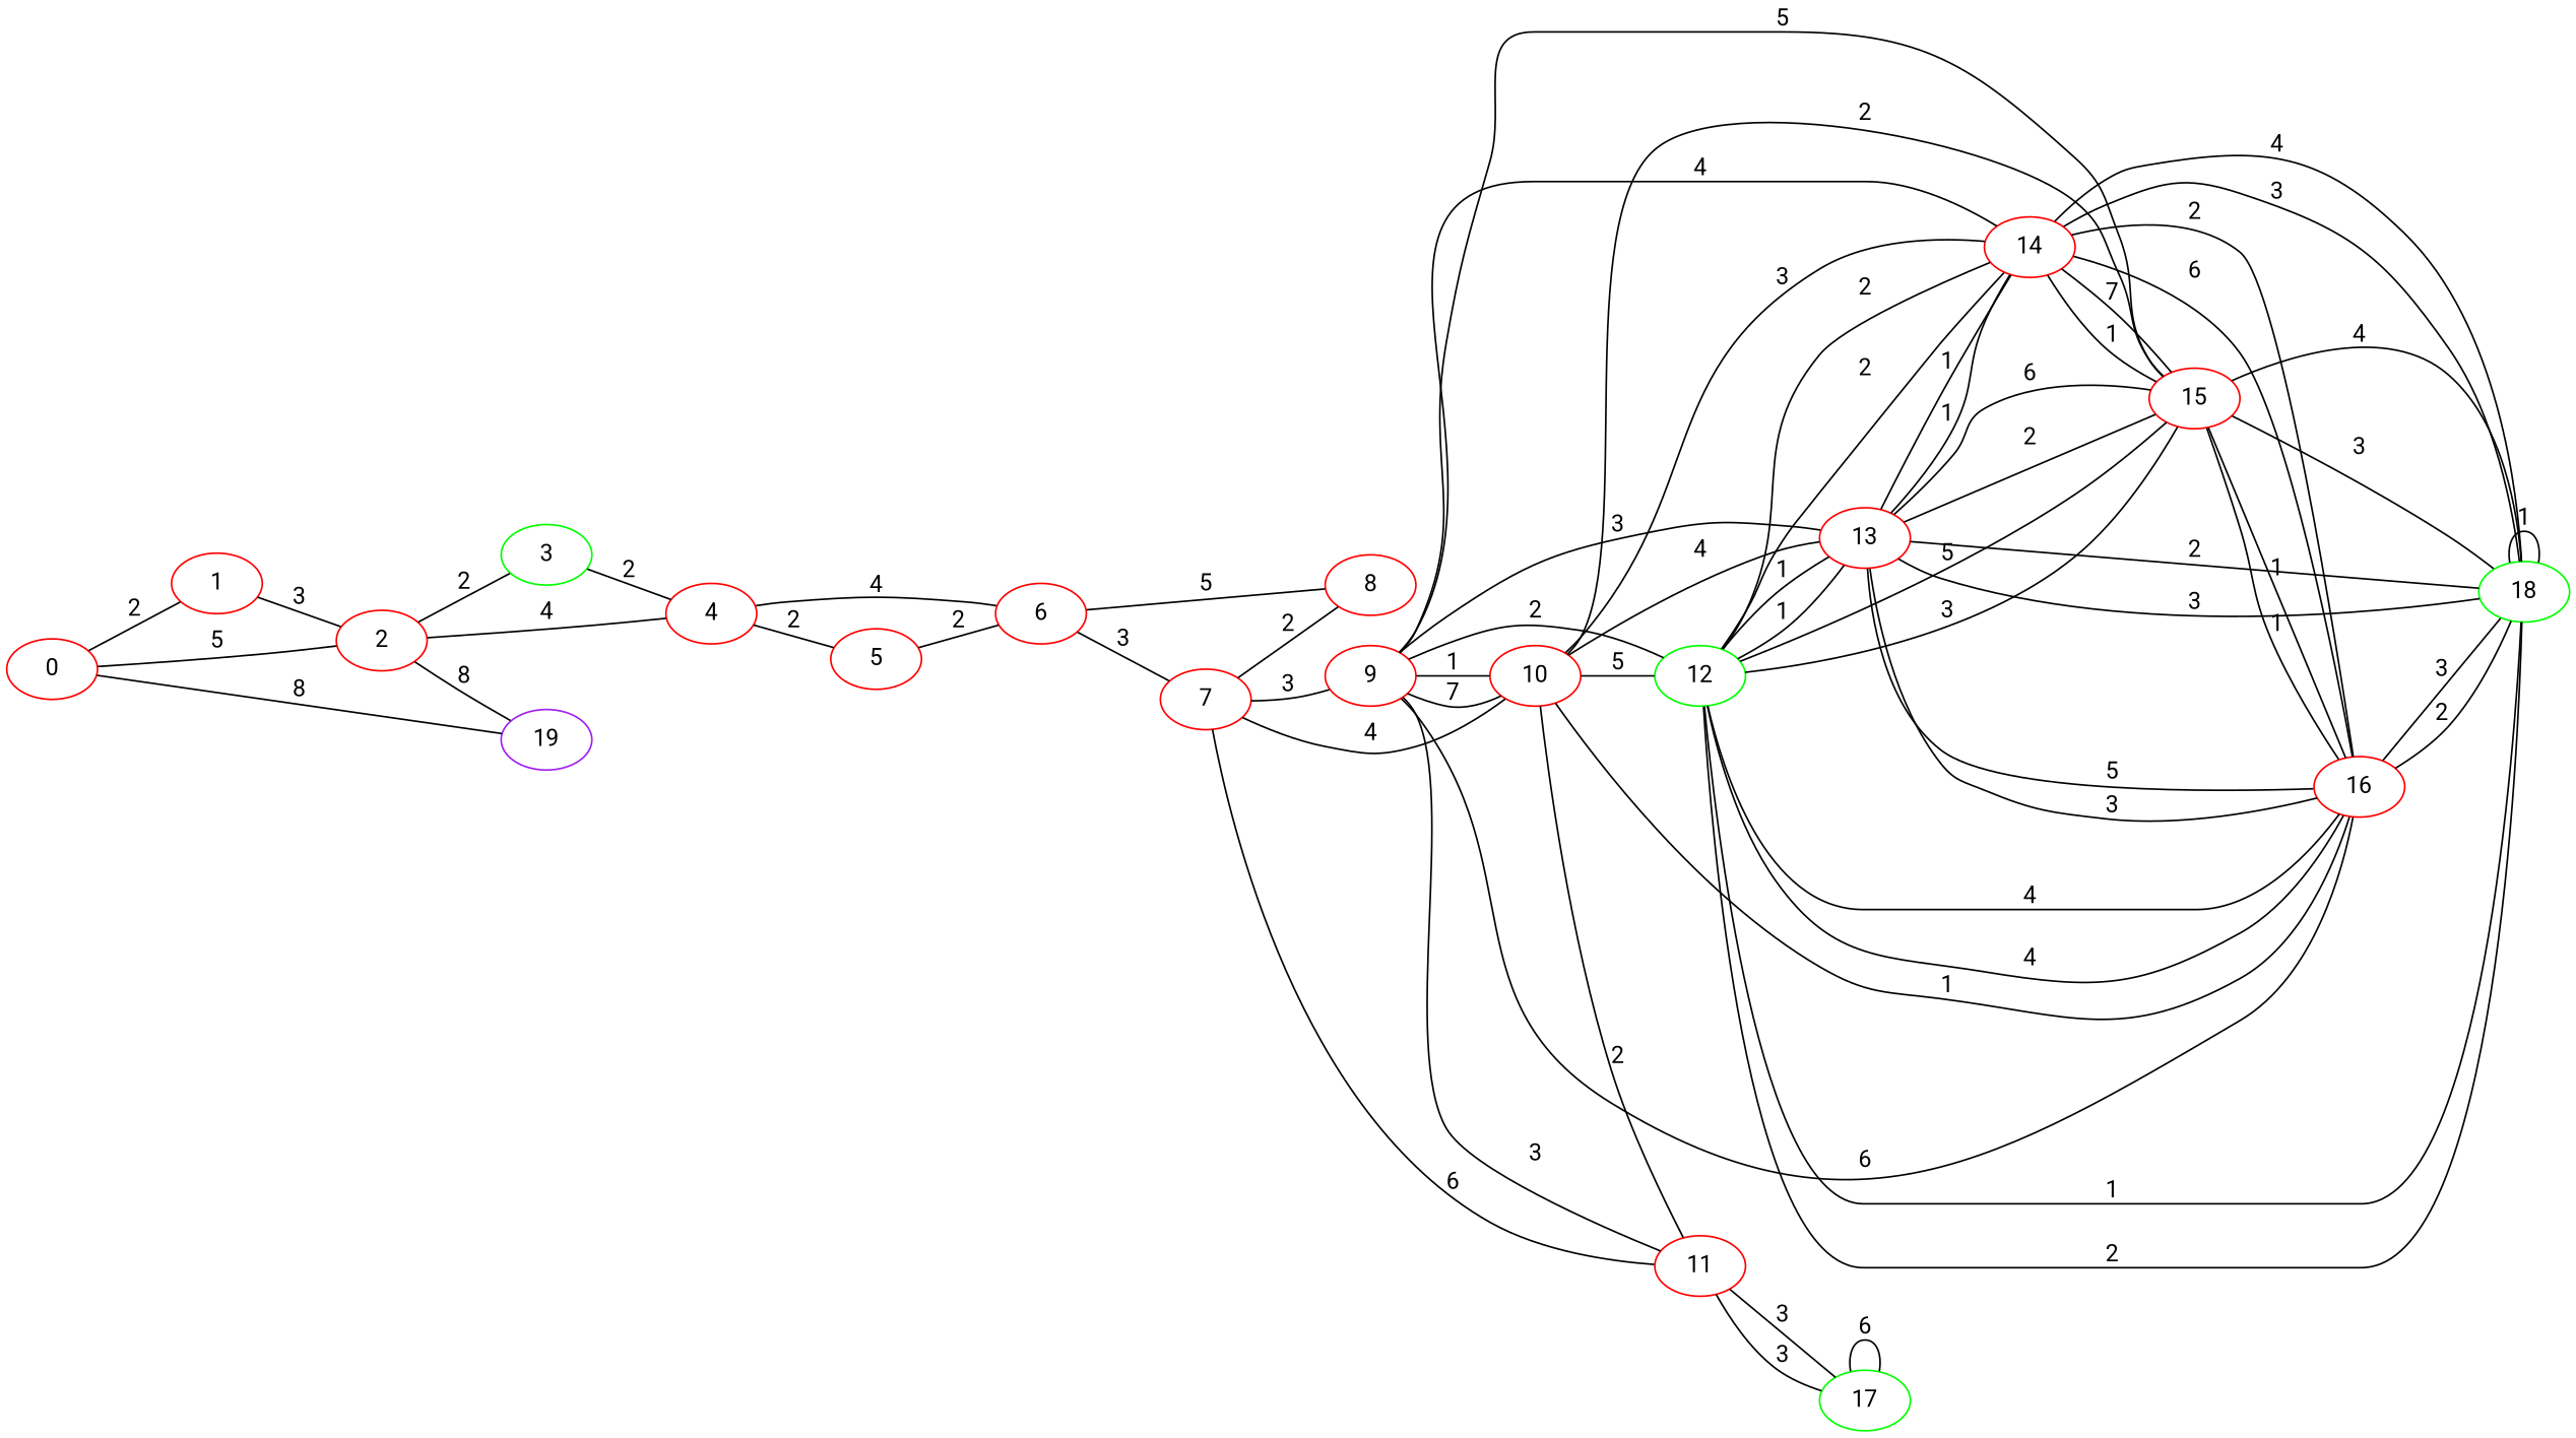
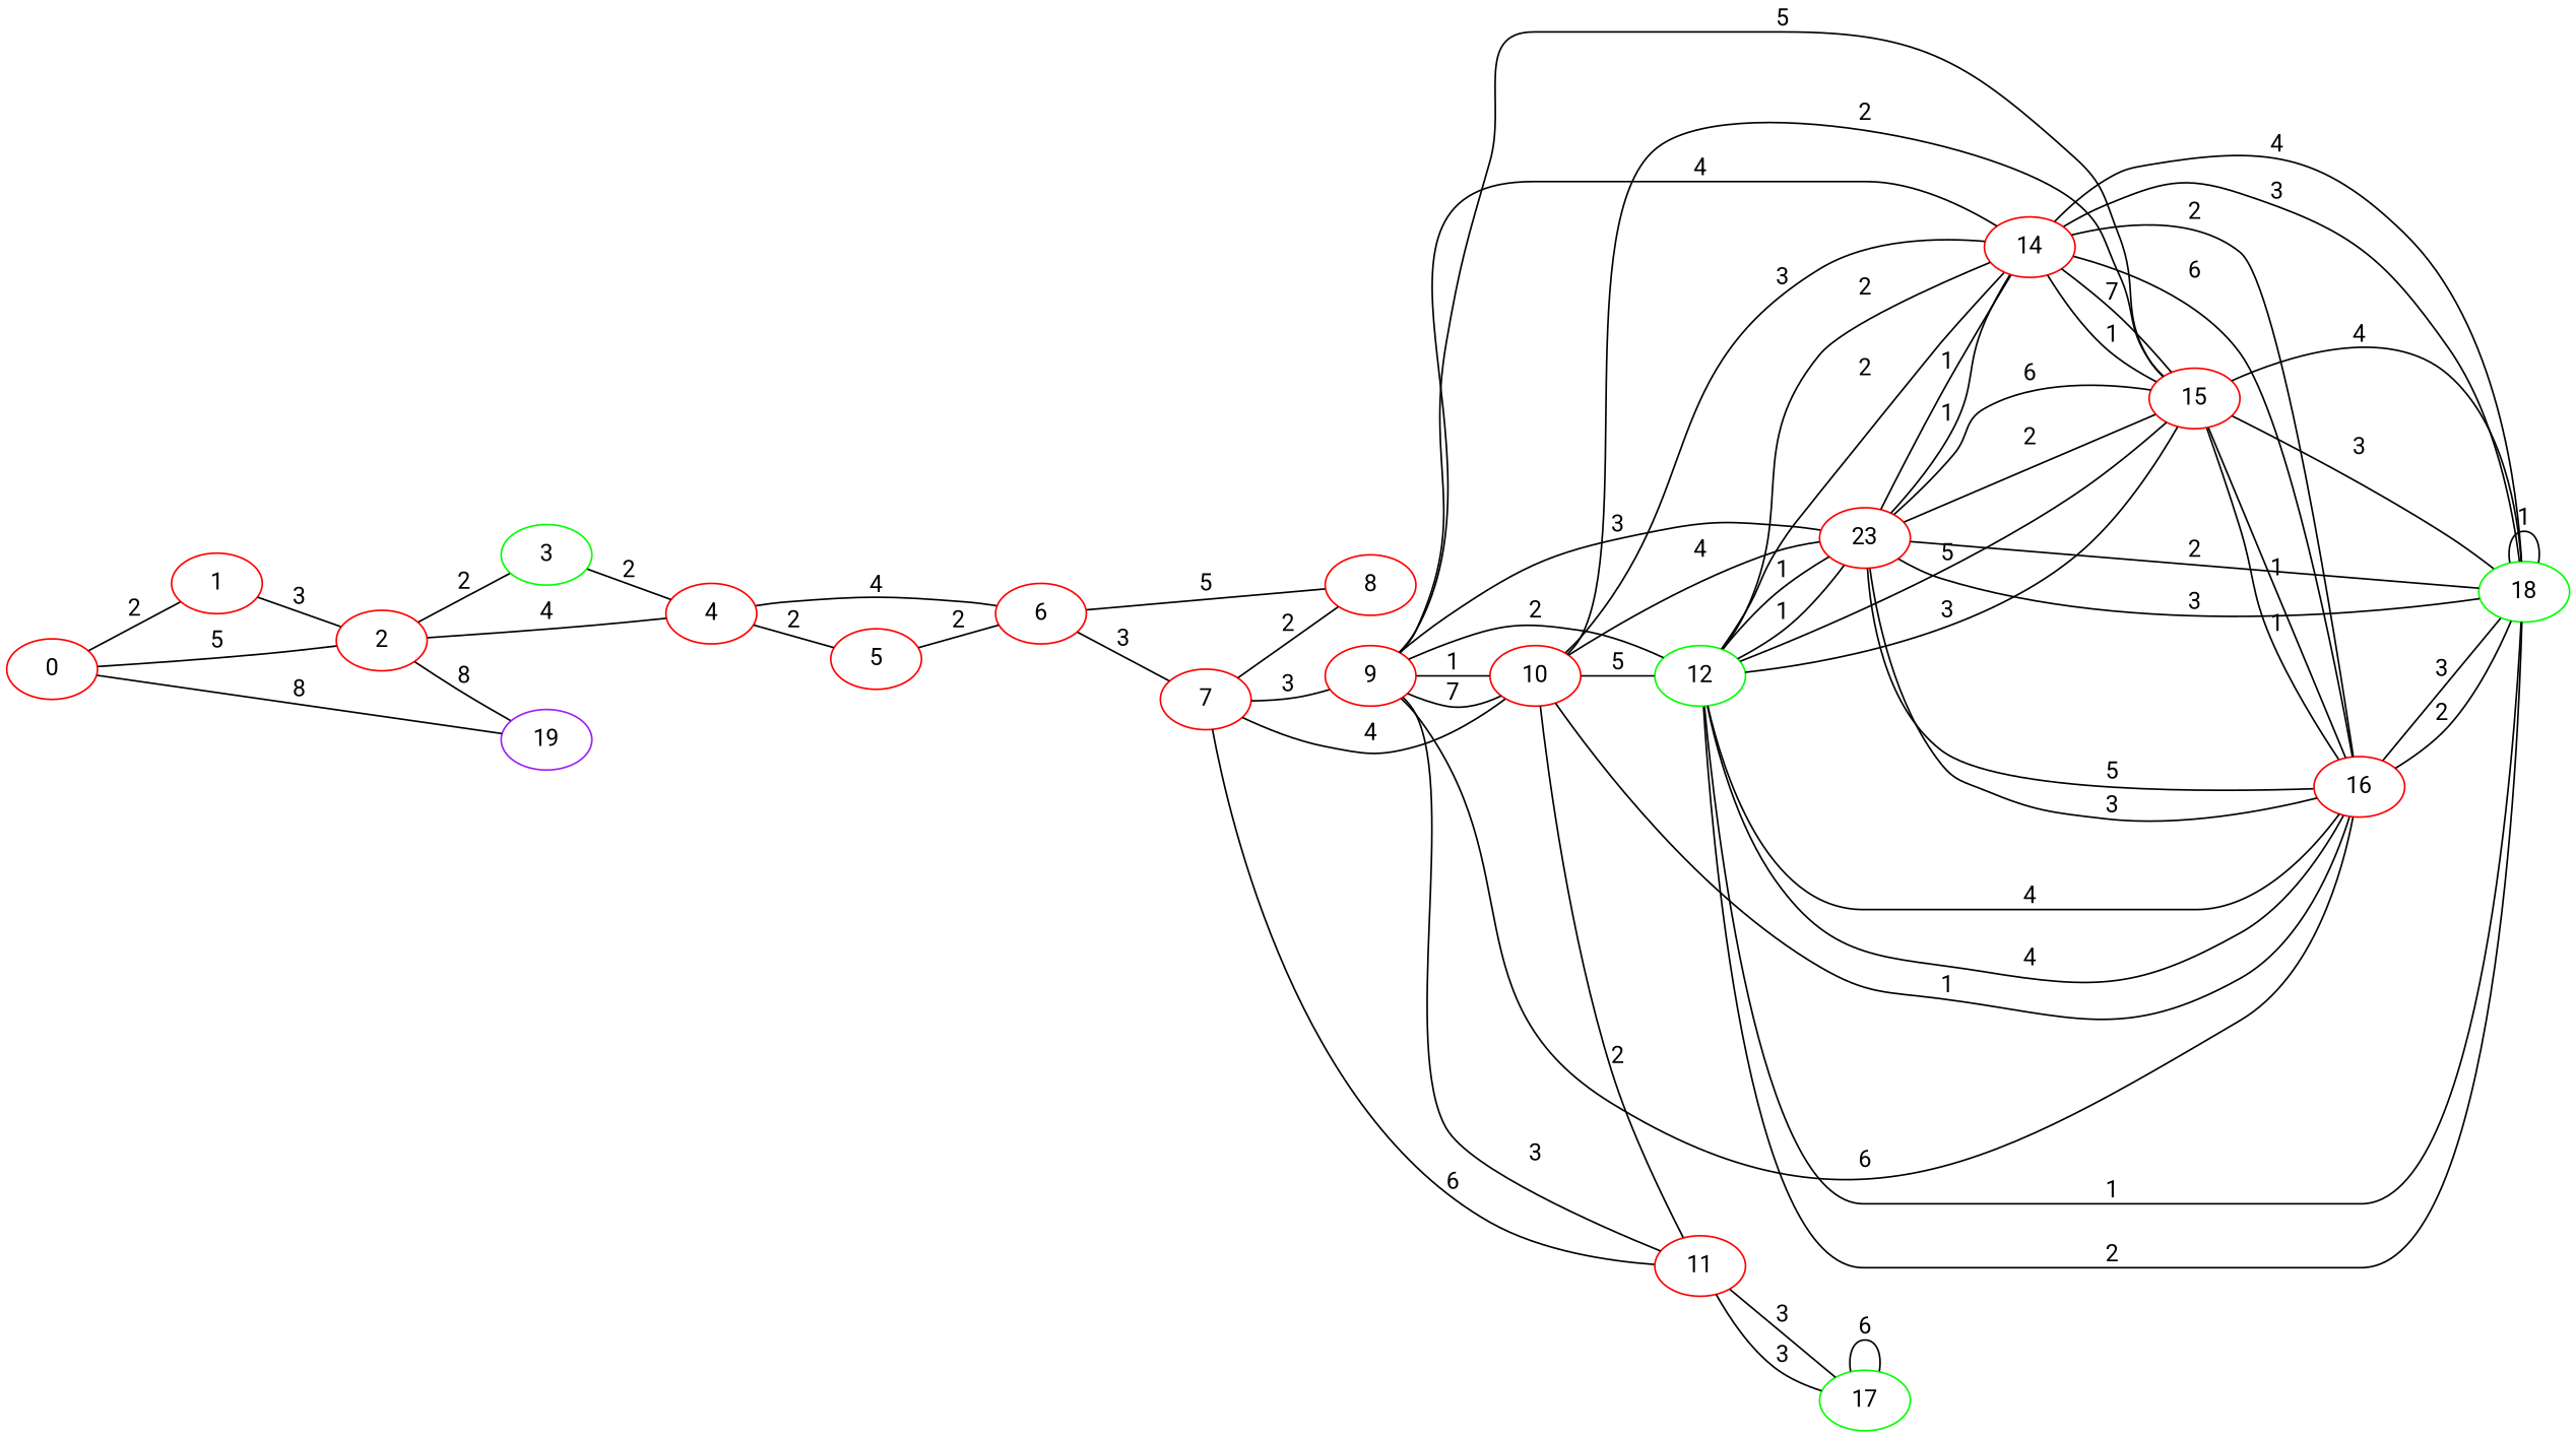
  graph {
    fontname=Roboto
    rankdir=LR
    node [color=red fontname=Roboto weight=1]
    edge [fontname=Roboto]
    0
    1
    2
    19 [color=purple weight=4]
    3 [color=green]
    4
    5
    6
    7
    8
    9
    10
    11
    12 [color=green weight=2]
-   13
+   13 [label=23]
    14
    15
    16
    17 [color=green weight=2]
    18 [color=green weight=2]
    0 -- 1 [label=2]
    0 -- 2 [label=5]
    0 -- 19 [label=8]
    1 -- 2 [label=3]
    2 -- 19 [label=8]
    2 -- 3 [label=2]
    2 -- 4 [label=4]
    3 -- 4 [label=2]
    4 -- 5 [label=2]
    4 -- 6 [label=4]
    5 -- 6 [label=2]
    6 -- 7 [label=3]
    6 -- 8 [label=5]
    7 -- 8 [label=2]
    7 -- 9 [label=3]
    7 -- 10 [label=4]
    7 -- 11 [label=6]
    9 -- 10 [label=7]
    9 -- 10 [label=1]
    9 -- 11 [label=3]
    9 -- 12 [label=2]
    9 -- 13 [label=3]
    9 -- 14 [label=4]
    9 -- 15 [label=5]
    9 -- 16 [label=6]
    10 -- 11 [label=2]
    10 -- 12 [label=5]
    10 -- 13 [label=4]
    10 -- 14 [label=3]
    10 -- 15 [label=2]
    10 -- 16 [label=1]
    11 -- 17 [label=3]
    11 -- 17 [label=3]
    12 -- 13 [label=1]
    12 -- 13 [label=1]
    12 -- 14 [label=2]
    12 -- 14 [label=2]
    12 -- 15 [label=5]
    12 -- 15 [label=3]
    12 -- 16 [label=4]
    12 -- 16 [label=4]
    12 -- 18 [label=1]
    12 -- 18 [label=2]
    13 -- 14 [label=1]
    13 -- 14 [label=1]
    13 -- 15 [label=6]
    13 -- 15 [label=2]
    13 -- 16 [label=5]
    13 -- 16 [label=3]
    13 -- 18 [label=2]
    13 -- 18 [label=3]
    14 -- 15 [label=7]
    14 -- 15 [label=1]
    14 -- 16 [label=6]
    14 -- 16 [label=2]
    14 -- 18 [label=3]
    14 -- 18 [label=4]
    15 -- 16 [label=1]
    15 -- 16 [label=1]
    15 -- 18 [label=4]
    15 -- 18 [label=3]
    16 -- 18 [label=3]
    16 -- 18 [label=2]
    17 -- 17 [label=6]
    18 -- 18 [label=1]
  }
